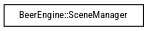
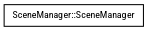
  digraph {
    rankdir=LR
    fontname="Roboto Condensed"
-   n1 [color=black fillcolor=white fontname="Roboto Condensed" fontsize=10 height=0.2 label="BeerEngine::SceneManager" shape=record style=filled width=0.4]
+   n1 [color=black fillcolor=white fontname="Roboto Condensed" fontsize=10 height=0.2 label="SceneManager::SceneManager" shape=record style=filled width=0.4]
  }
